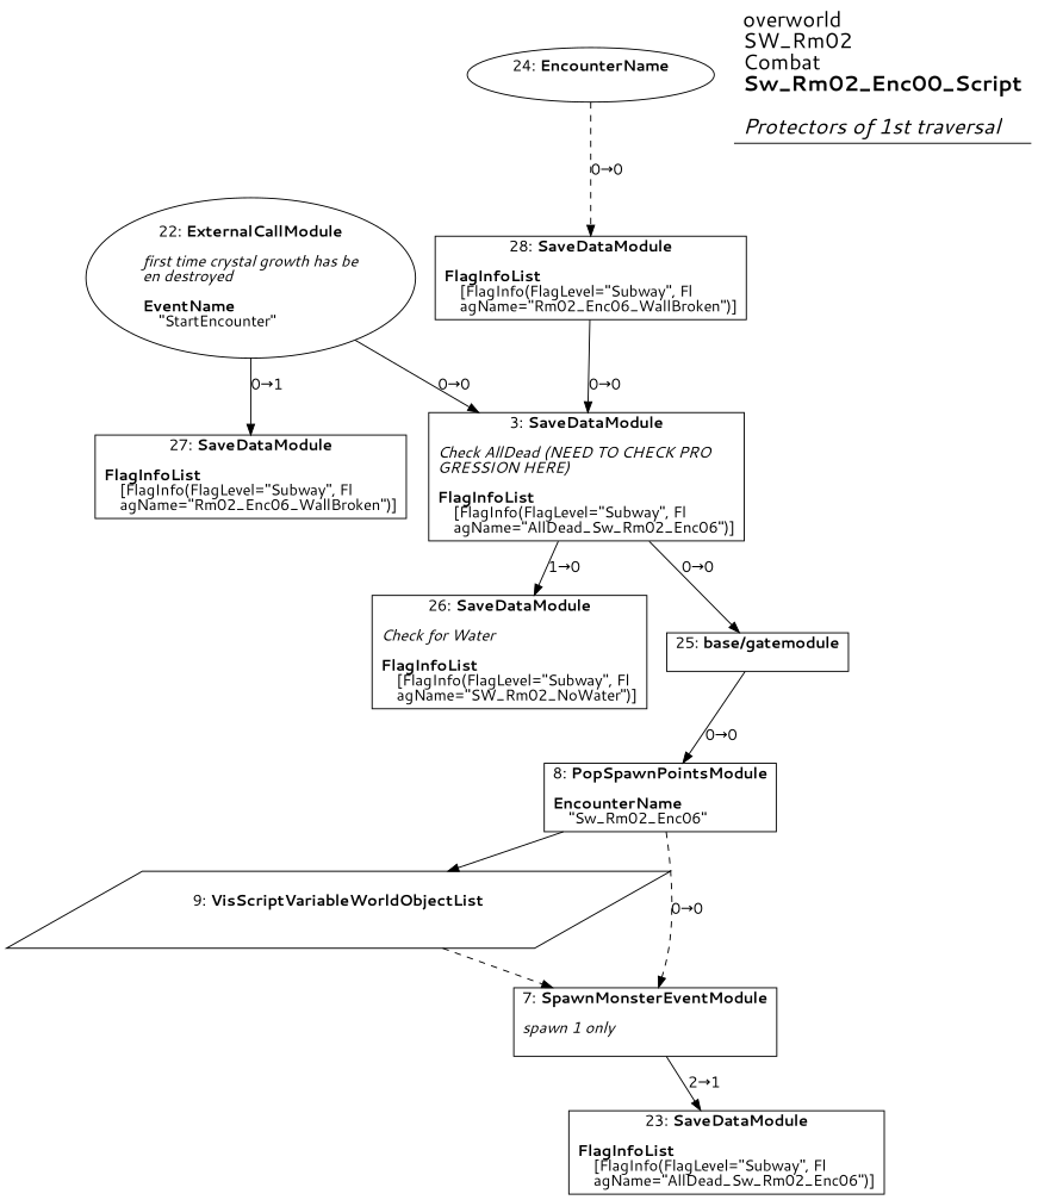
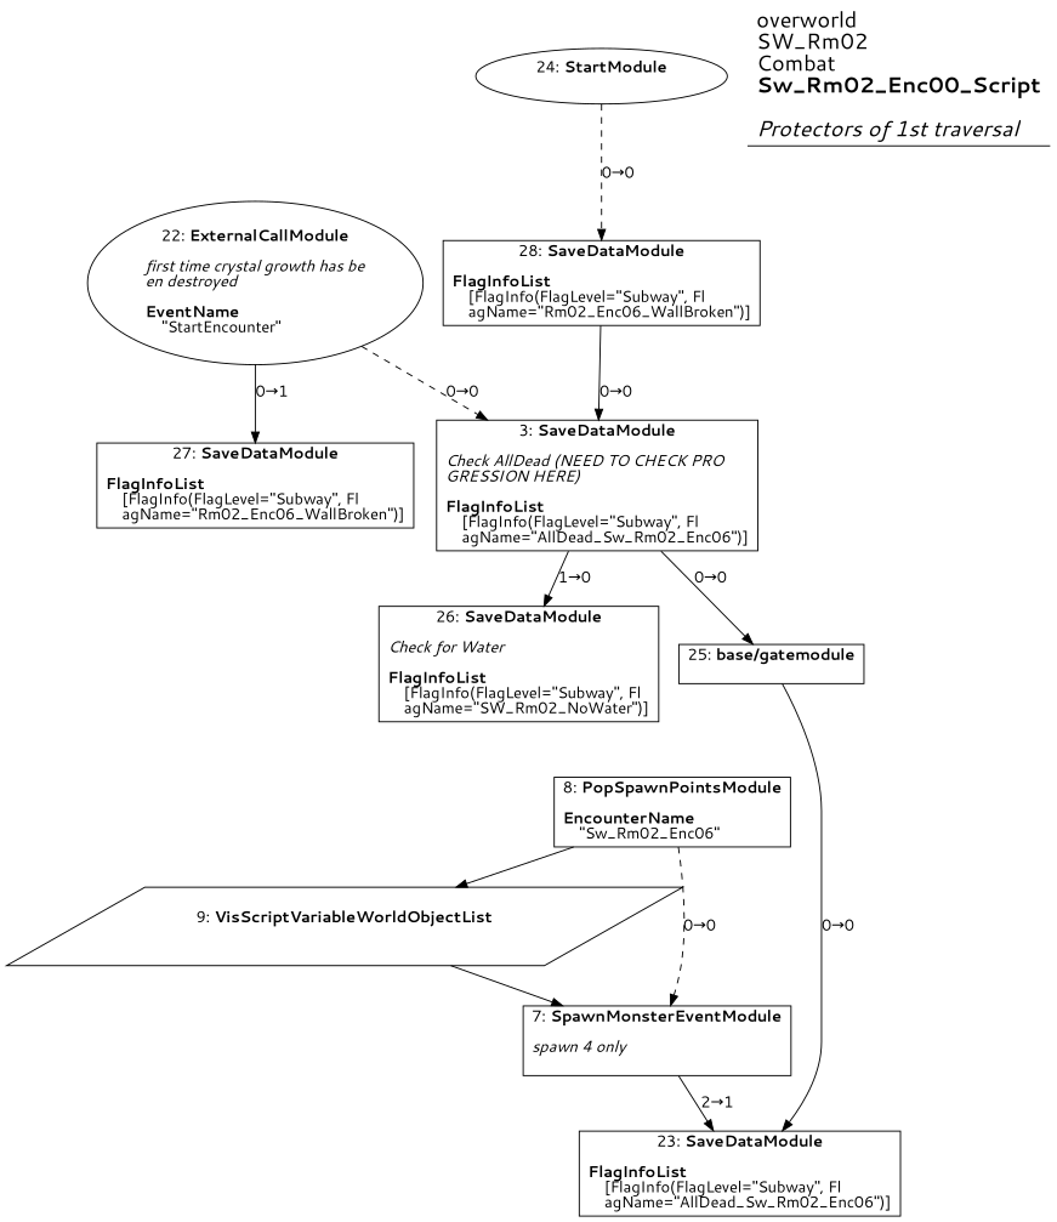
  digraph {
    fontname="Segoe UI"
    splines=spline
    node [fontname="Segoe UI" shape=box]
    edge [fontname="Segoe UI"]
    n1 [label=<3: <b>SaveDataModule</b><br/><br/><i>Check AllDead (NEED TO CHECK PRO<br align="left"/>GRESSION HERE)<br align="left"/></i><br align="left"/><b>FlagInfoList</b><br align="left"/>    [FlagInfo(FlagLevel=&quot;Subway&quot;, Fl<br align="left"/>    agName=&quot;AllDead_Sw_Rm02_Enc06&quot;)]<br align="left"/>>]
    n2 [label=<26: <b>SaveDataModule</b><br/><br/><i>Check for Water<br align="left"/></i><br align="left"/><b>FlagInfoList</b><br align="left"/>    [FlagInfo(FlagLevel=&quot;Subway&quot;, Fl<br align="left"/>    agName=&quot;SW_Rm02_NoWater&quot;)]<br align="left"/>>]
    n3 [label=<25: <b>base/gatemodule</b><br/><br/>>]
    n4 [label=<8: <b>PopSpawnPointsModule</b><br/><br/><b>EncounterName</b><br align="left"/>    &quot;Sw_Rm02_Enc06&quot;<br align="left"/>>]
-   n5 [label=<7: <b>SpawnMonsterEventModule</b><br/><br/><i>spawn 1 only<br align="left"/></i><br align="left"/>>]
+   n5 [label=<7: <b>SpawnMonsterEventModule</b><br/><br/><i>spawn 4 only<br align="left"/></i><br align="left"/>>]
    n6 [label=<23: <b>SaveDataModule</b><br/><br/><b>FlagInfoList</b><br align="left"/>    [FlagInfo(FlagLevel=&quot;Subway&quot;, Fl<br align="left"/>    agName=&quot;AllDead_Sw_Rm02_Enc06&quot;)]<br align="left"/>>]
    n7 [label=<9: <b>VisScriptVariableWorldObjectList</b><br/><br/>> shape=parallelogram]
    n8 [label=<22: <b>ExternalCallModule</b><br/><br/><i>first time crystal growth has be<br align="left"/>en destroyed <br align="left"/></i><br align="left"/><b>EventName</b><br align="left"/>    &quot;StartEncounter&quot;<br align="left"/>> shape=oval]
    n9 [label=<27: <b>SaveDataModule</b><br/><br/><b>FlagInfoList</b><br align="left"/>    [FlagInfo(FlagLevel=&quot;Subway&quot;, Fl<br align="left"/>    agName=&quot;Rm02_Enc06_WallBroken&quot;)]<br align="left"/>>]
-   n10 [label=<24: <b>EncounterName</b><br/><br/>> shape=oval]
+   n10 [label=<24: <b>StartModule</b><br/><br/>> shape=oval]
    n11 [label=<28: <b>SaveDataModule</b><br/><br/><b>FlagInfoList</b><br align="left"/>    [FlagInfo(FlagLevel=&quot;Subway&quot;, Fl<br align="left"/>    agName=&quot;Rm02_Enc06_WallBroken&quot;)]<br align="left"/>>]
    n12 [label=<<font point-size="20">overworld<br align="left"/>SW_Rm02<br align="left"/>Combat<br align="left"/><b>Sw_Rm02_Enc00_Script</b><br align="left"/><br/><i>Protectors of 1st traversal</i><br align="left"/></font>> shape=underline]
    n1 -> n2 [label="1→0"]
    n1 -> n3 [label="0→0"]
-   n3 -> n4 [label="0→0"]
+   n3 -> n6 [label="0→0"]
    n4 -> n5 [label="0→0" style=dashed]
    n4 -> n7 [style=solid]
    n5 -> n6 [label="2→1"]
-   n7 -> n5 [style=dashed]
-   n8 -> n1 [label="0→0"]
+   n7 -> n5 [style=solid]
+   n8 -> n1 [label="0→0" style=dashed]
    n8 -> n9 [label="0→1"]
    n10 -> n11 [label="0→0" style=dashed]
    n11 -> n1 [label="0→0"]
  }
